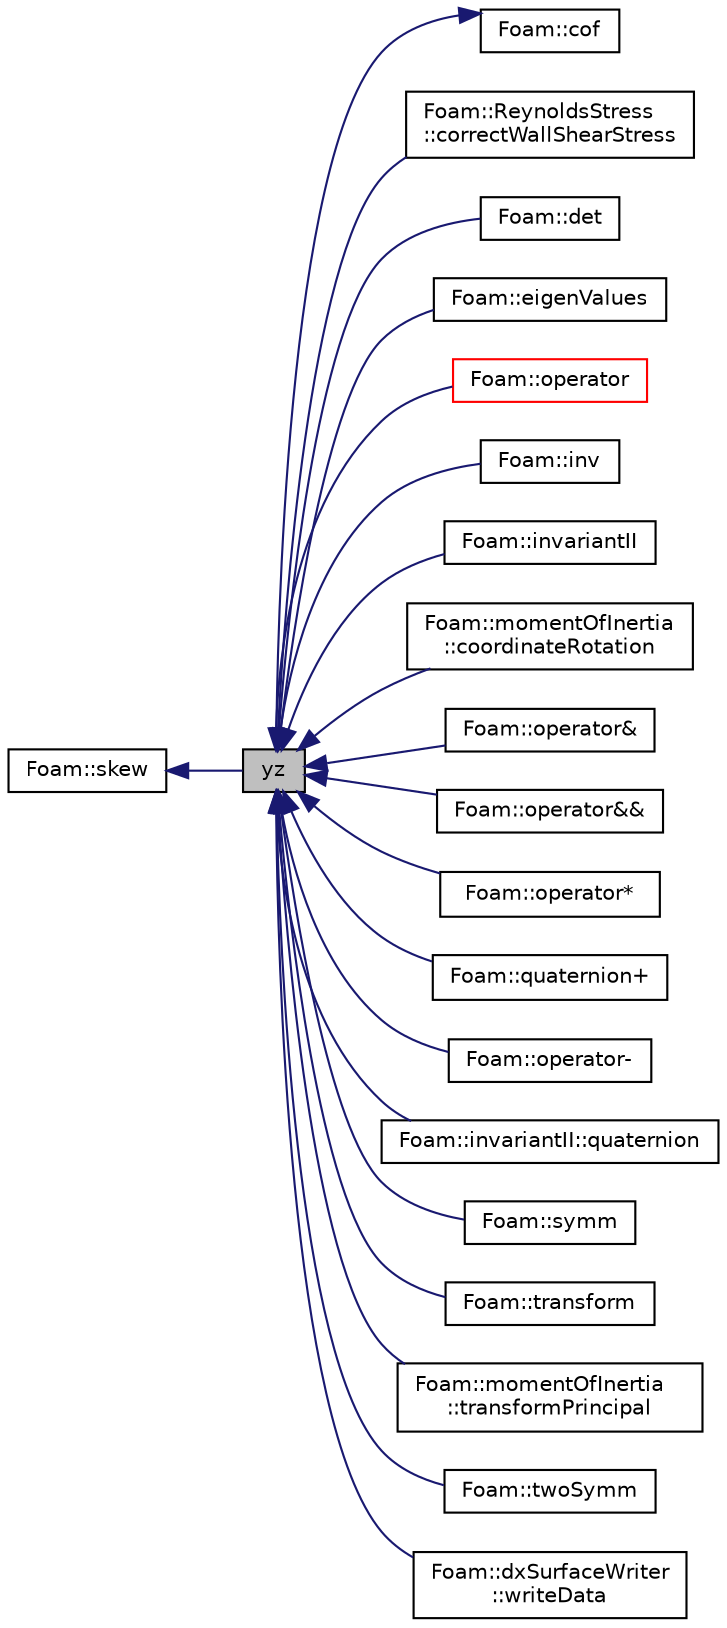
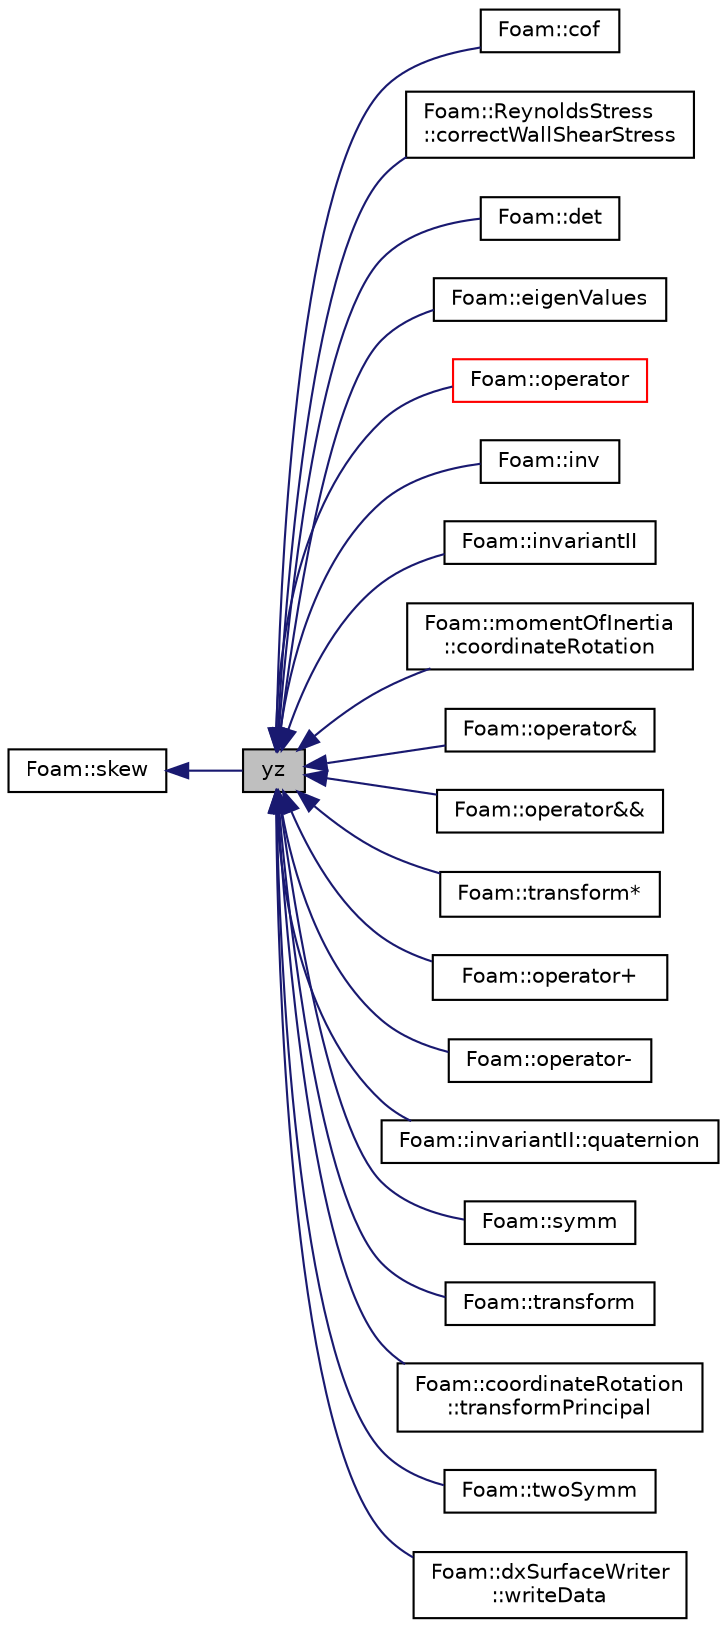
  digraph {
    rankdir=LR
    node [color=black fontname=Helvetica fontsize=10 shape=record]
    edge [color=midnightblue dir=back fontname=Helvetica fontsize=10 labelfontname=Helvetica labelfontsize=10 style=solid]
    n1 [fillcolor=grey75 fontcolor=black height=0.2 label=yz style=filled width=0.4]
    n2 [height=0.2 label="Foam::cof" width=0.4]
    n3 [height=0.2 label="Foam::ReynoldsStress\l::correctWallShearStress" width=0.4]
    n4 [height=0.2 label="Foam::det" width=0.4]
    n5 [height=0.2 label="Foam::eigenValues" width=0.4]
    n6 [color=red height=0.2 label="Foam::operator" width=0.4]
    n7 [height=0.2 label="Foam::inv" width=0.4]
    n8 [height=0.2 label="Foam::invariantII" width=0.4]
    n9 [height=0.2 label="Foam::momentOfInertia\l::coordinateRotation" width=0.4]
    n10 [height=0.2 label="Foam::operator&" width=0.4]
    n11 [height=0.2 label="Foam::operator&&" width=0.4]
-   n12 [height=0.2 label="Foam::operator*" width=0.4]
-   n13 [height=0.2 label="Foam::quaternion+" width=0.4]
+   n12 [height=0.2 label="Foam::transform*" width=0.4]
+   n13 [height=0.2 label="Foam::operator+" width=0.4]
    n14 [height=0.2 label="Foam::operator-" width=0.4]
    n15 [height=0.2 label="Foam::invariantII::quaternion" width=0.4]
    n16 [height=0.2 label="Foam::symm" width=0.4]
    n17 [height=0.2 label="Foam::transform" width=0.4]
-   n18 [height=0.2 label="Foam::momentOfInertia\l::transformPrincipal" width=0.4]
+   n18 [height=0.2 label="Foam::coordinateRotation\l::transformPrincipal" width=0.4]
    n19 [height=0.2 label="Foam::twoSymm" width=0.4]
    n20 [height=0.2 label="Foam::dxSurfaceWriter\l::writeData" width=0.4]
    n21 [height=0.2 label="Foam::skew" width=0.4]
-   n2 -> n1
+   n1 -> n2
    n1 -> n3
    n1 -> n4
    n1 -> n5
    n1 -> n6
    n1 -> n7
    n1 -> n8
    n1 -> n9
    n1 -> n10
    n1 -> n11
    n1 -> n12
    n1 -> n13
    n1 -> n14
    n1 -> n15
    n1 -> n16
    n1 -> n17
    n1 -> n18
    n1 -> n19
    n1 -> n20
    n21 -> n1
  }
